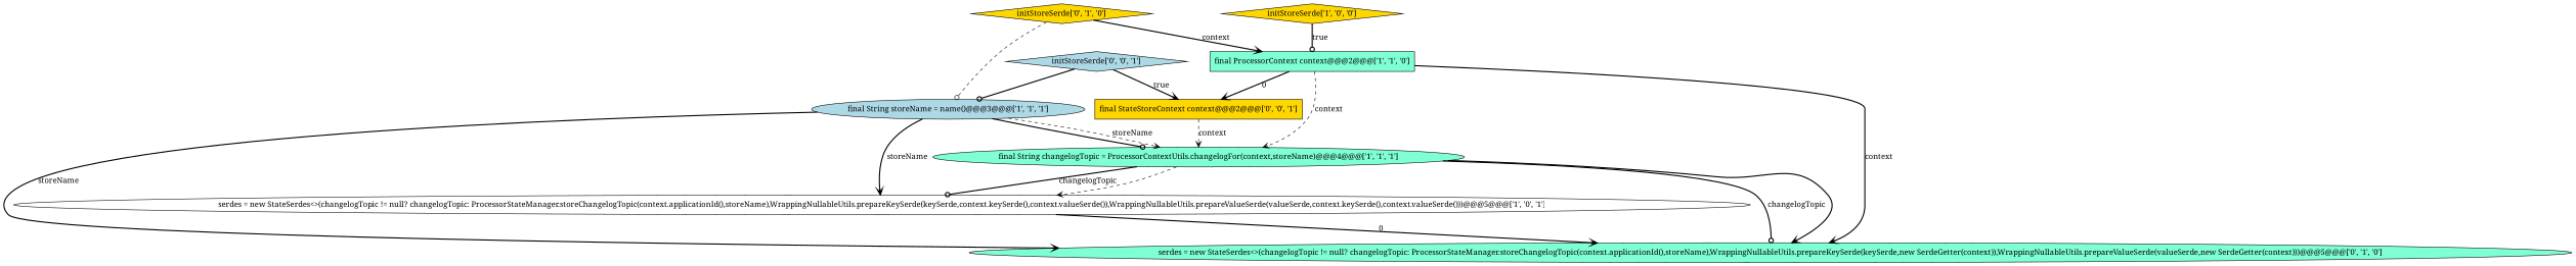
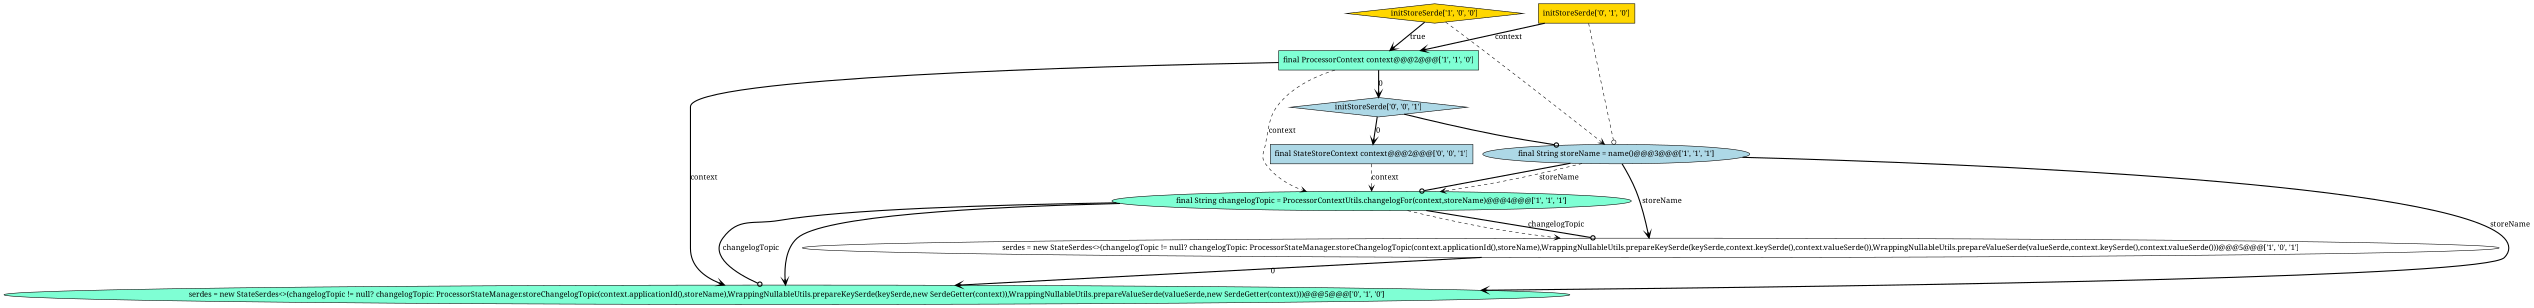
  digraph {
    fontname="Noto Serif"
    node [fillcolor=gold fontname="Noto Serif" shape=ellipse style=filled]
    edge [arrowhead=vee fontname="Noto Serif" style=bold]
    n1 [fillcolor=lightblue label="initStoreSerde['0', '0', '1']" shape=diamond]
-   n2 [label="final StateStoreContext context@@@2@@@['0', '0', '1']" shape=box]
+   n2 [fillcolor=lightblue label="final StateStoreContext context@@@2@@@['0', '0', '1']" shape=box]
    n3 [fillcolor=lightblue label="final String storeName = name()@@@3@@@['1', '1', '1']"]
    n4 [fillcolor=aquamarine label="final String changelogTopic = ProcessorContextUtils.changelogFor(context,storeName)@@@4@@@['1', '1', '1']"]
    n5 [fillcolor=white label="serdes = new StateSerdes<>(changelogTopic != null? changelogTopic: ProcessorStateManager.storeChangelogTopic(context.applicationId(),storeName),WrappingNullableUtils.prepareKeySerde(keySerde,context.keySerde(),context.valueSerde()),WrappingNullableUtils.prepareValueSerde(valueSerde,context.keySerde(),context.valueSerde()))@@@5@@@['1', '0', '1']"]
    n6 [fillcolor=aquamarine label="serdes = new StateSerdes<>(changelogTopic != null? changelogTopic: ProcessorStateManager.storeChangelogTopic(context.applicationId(),storeName),WrappingNullableUtils.prepareKeySerde(keySerde,new SerdeGetter(context)),WrappingNullableUtils.prepareValueSerde(valueSerde,new SerdeGetter(context)))@@@5@@@['0', '1', '0']"]
-   n7 [label="initStoreSerde['0', '1', '0']" shape=diamond]
+   n7 [label="initStoreSerde['0', '1', '0']" shape=box]
    n8 [fillcolor=aquamarine label="final ProcessorContext context@@@2@@@['1', '1', '0']" shape=box]
    n9 [label="initStoreSerde['1', '0', '0']" shape=diamond]
-   n1 -> n2 [label=true]
+   n1 -> n2 [label=0]
    n1 -> n3 [arrowhead=odot]
    n2 -> n4 [label=context style=dashed]
    n3 -> n4 [arrowhead=odot]
    n3 -> n4 [label=storeName style=dashed]
    n3 -> n5 [label=storeName]
    n3 -> n6 [label=storeName]
    n4 -> n5 [arrowhead=odot label=changelogTopic]
    n4 -> n5 [style=dashed]
    n4 -> n6 [arrowhead=odot label=changelogTopic]
    n4 -> n6
    n5 -> n6 [label=0]
    n7 -> n3 [arrowhead=odot style=dashed]
    n7 -> n8 [label=context]
-   n8 -> n2 [label=0]
+   n8 -> n1 [label=0]
    n8 -> n4 [label=context style=dashed]
    n8 -> n6 [label=context]
-   n9 -> n8 [arrowhead=odot label=true]
+   n9 -> n3 [style=dashed]
+   n9 -> n8 [label=true]
  }
